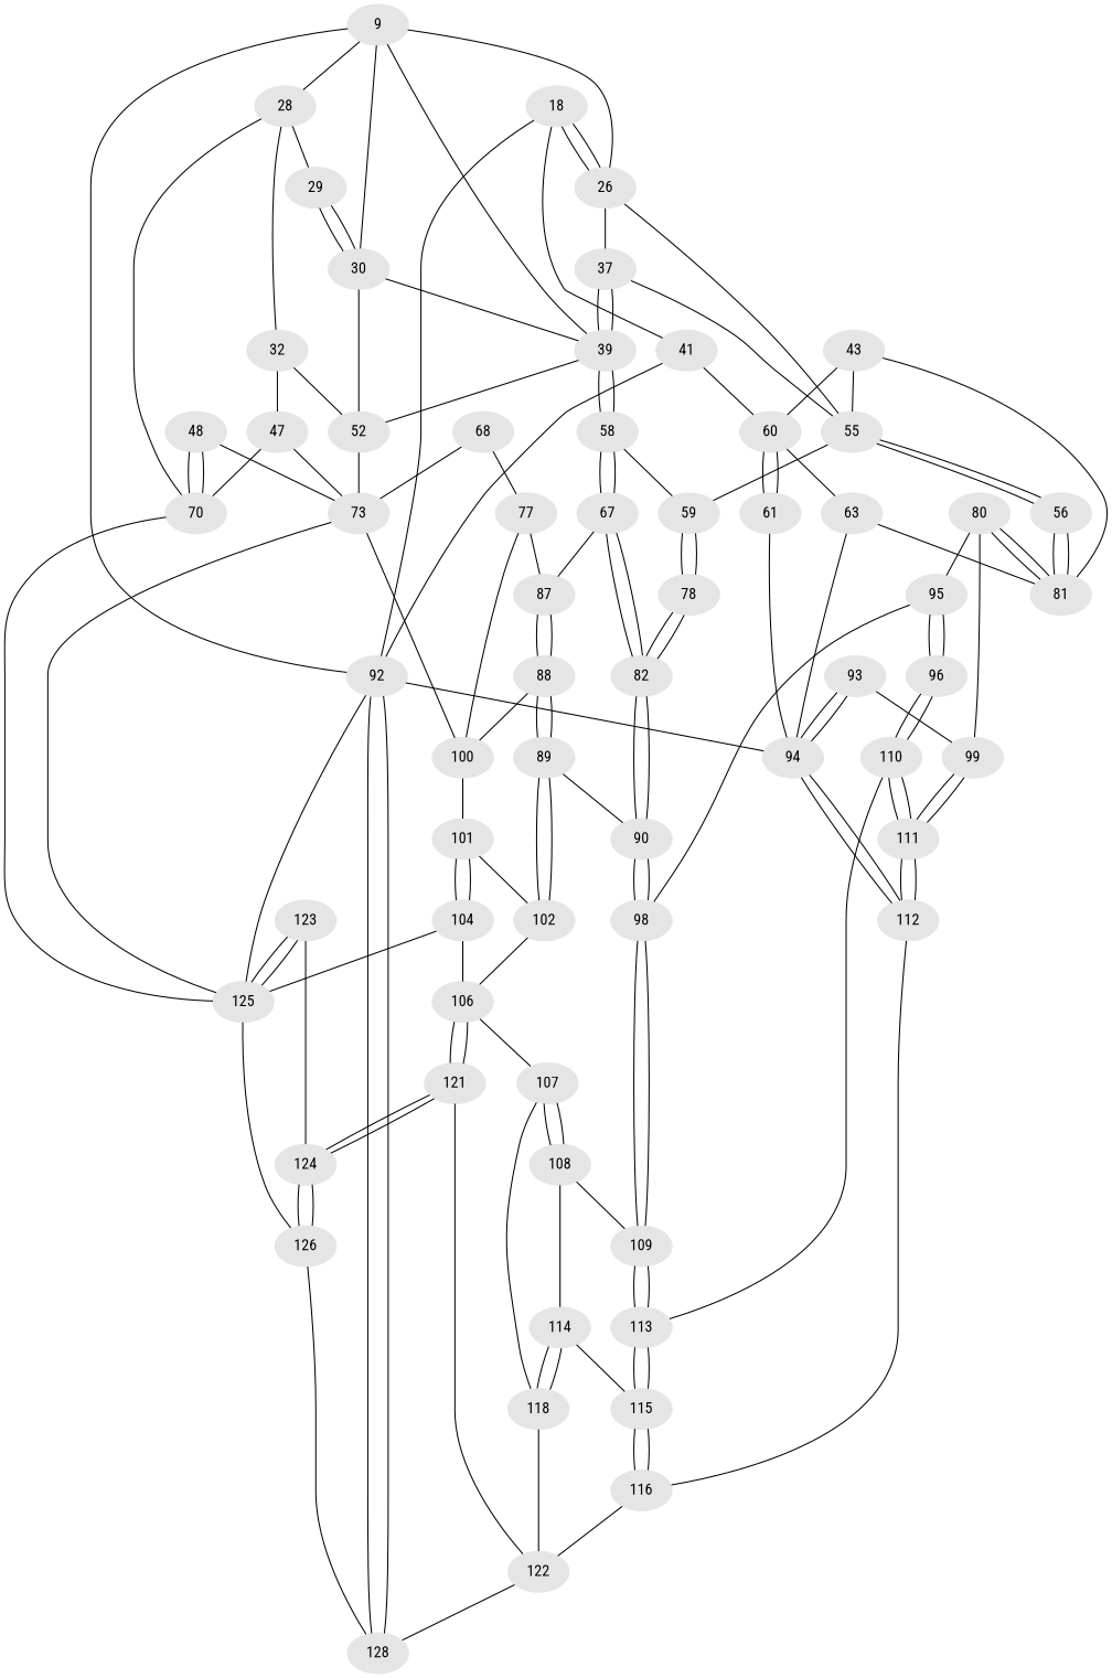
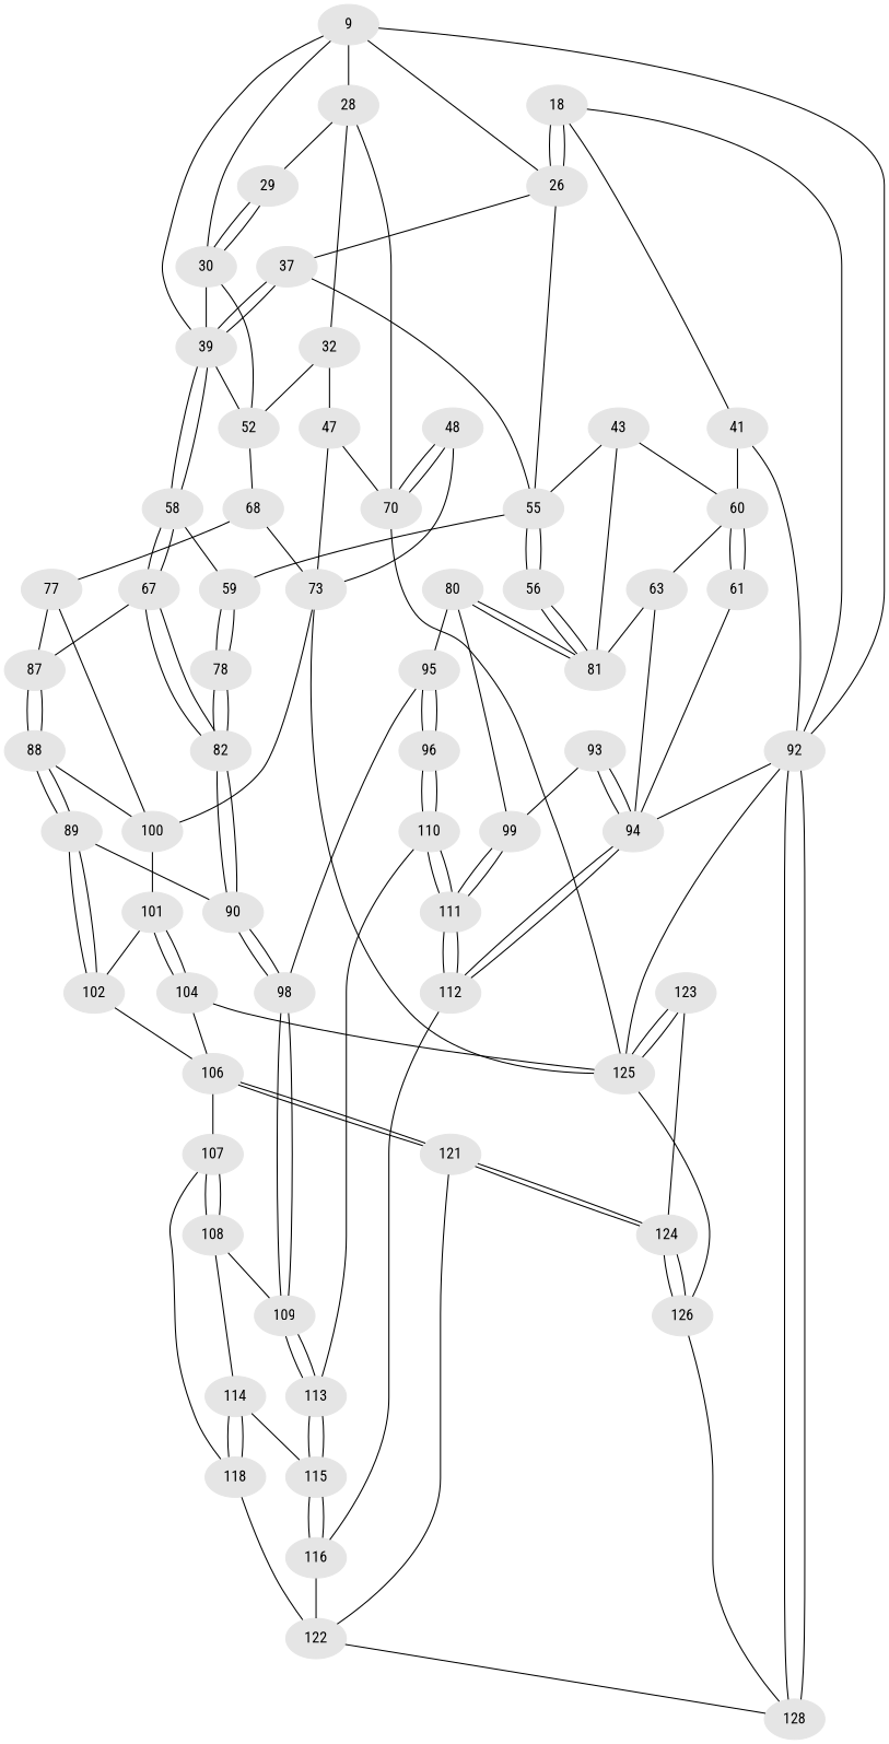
  graph {
    fontname="Roboto Condensed"
    node [color=gray90 fontname="Roboto Condensed" style=filled]
    edge [fontname="Roboto Condensed"]
    9 [super="+3+2+5"]
    26 [super="+25+16"]
    28 [super="+27"]
    30 [super="+23+24"]
    39 [super="+21+20"]
    92 [super="+10+74"]
    37 [super="+14+13"]
    55 [super="+46+38+42"]
    29
    32 [super="+31"]
    70 [super="+36+35"]
    52 [super="+51"]
    58
    94 [super="+91+83"]
    125 [super="+75+71+72+103"]
    128 [super="+127"]
    18 [super="+17"]
    41 [super="+40"]
    60 [super="+44+45+53"]
    56
    59
    47 [super="+34"]
    68 [super="+64+54"]
    73 [super="+69+49+50"]
    67
    61
    63
    43
    81 [super="+62+57"]
    100 [super="+76"]
    48
    77 [super="+65"]
    78
    82
    87 [super="+66"]
    112
    90
    88
    126
    101
    95 [super="+79"]
    98
    96
    80
    99 [super="+97+85"]
    111
    89
    102
    106 [super="+105"]
    109
    93 [super="+86"]
    116
    110
    113
    104
    107
    121
    108
    118 [super="+117"]
    122 [super="+120"]
    124
    114
    115
    123
    9 -- 26
    9 -- 28
    9 -- 30 [weight=2]
    9 -- 39
    9 -- 92 [weight=2]
    26 -- 37 [weight=2]
    26 -- 55 [weight=2]
    28 -- 29
    28 -- 32
    28 -- 70
    30 -- 39
    30 -- 52
    39 -- 52
    39 -- 58
    39 -- 58
    92 -- 94
    92 -- 125
    92 -- 128 [weight=2]
    92 -- 128
    37 -- 39 [weight=3]
    37 -- 39
    37 -- 55
    55 -- 56
    55 -- 56
    55 -- 59
    29 -- 30 [weight=2]
    29 -- 30
    32 -- 52
    32 -- 47 [weight=2]
    70 -- 125
-   52 -- 73 [weight=2]
+   52 -- 68 [weight=2]
    58 -- 59
    58 -- 67
    58 -- 67
    94 -- 112
    94 -- 112
    125 -- 126
    18 -- 26 [weight=3]
    18 -- 26
    18 -- 92
    18 -- 41
    41 -- 92
    41 -- 60 [weight=2]
    60 -- 61 [weight=2]
    60 -- 61
    60 -- 63
    56 -- 81 [weight=2]
    56 -- 81
    59 -- 78
    59 -- 78
    47 -- 70
    47 -- 73
    68 -- 73 [weight=2]
    68 -- 77
    73 -- 125
    73 -- 100
    67 -- 82
    67 -- 82
    67 -- 87
    61 -- 94
    63 -- 94
    63 -- 81
    43 -- 55
    43 -- 60
    43 -- 81
    100 -- 101
    48 -- 70 [weight=2]
    48 -- 70
    48 -- 73
    77 -- 100
    77 -- 87 [weight=2]
    78 -- 82
    78 -- 82
    82 -- 90
    82 -- 90
    87 -- 88
    87 -- 88
    112 -- 116
    90 -- 98
    90 -- 98
    88 -- 100
    88 -- 89
    88 -- 89
    126 -- 128
    101 -- 102
    101 -- 104
    101 -- 104
    95 -- 98
    95 -- 96
    95 -- 96
    98 -- 109
    98 -- 109
    96 -- 110
    96 -- 110
    80 -- 81
    80 -- 81
    80 -- 95
    80 -- 99
    99 -- 111
    99 -- 111
    111 -- 112
    111 -- 112
    89 -- 90
    89 -- 102
    89 -- 102
    102 -- 106
    106 -- 107
    106 -- 121
    106 -- 121
    109 -- 113
    109 -- 113
    93 -- 94 [weight=2]
    93 -- 94
    93 -- 99 [weight=2]
    116 -- 122
    110 -- 111
    110 -- 111
    110 -- 113
    113 -- 115
    113 -- 115
    104 -- 125
    104 -- 106
    107 -- 108
    107 -- 108
    107 -- 118
    121 -- 122
    121 -- 124
    121 -- 124
    108 -- 109
    108 -- 114
    118 -- 122 [weight=2]
    122 -- 128
    124 -- 126
    124 -- 126
    114 -- 118
    114 -- 118
    114 -- 115
    115 -- 116
    115 -- 116
    123 -- 125 [weight=2]
    123 -- 125
    123 -- 124
  }
